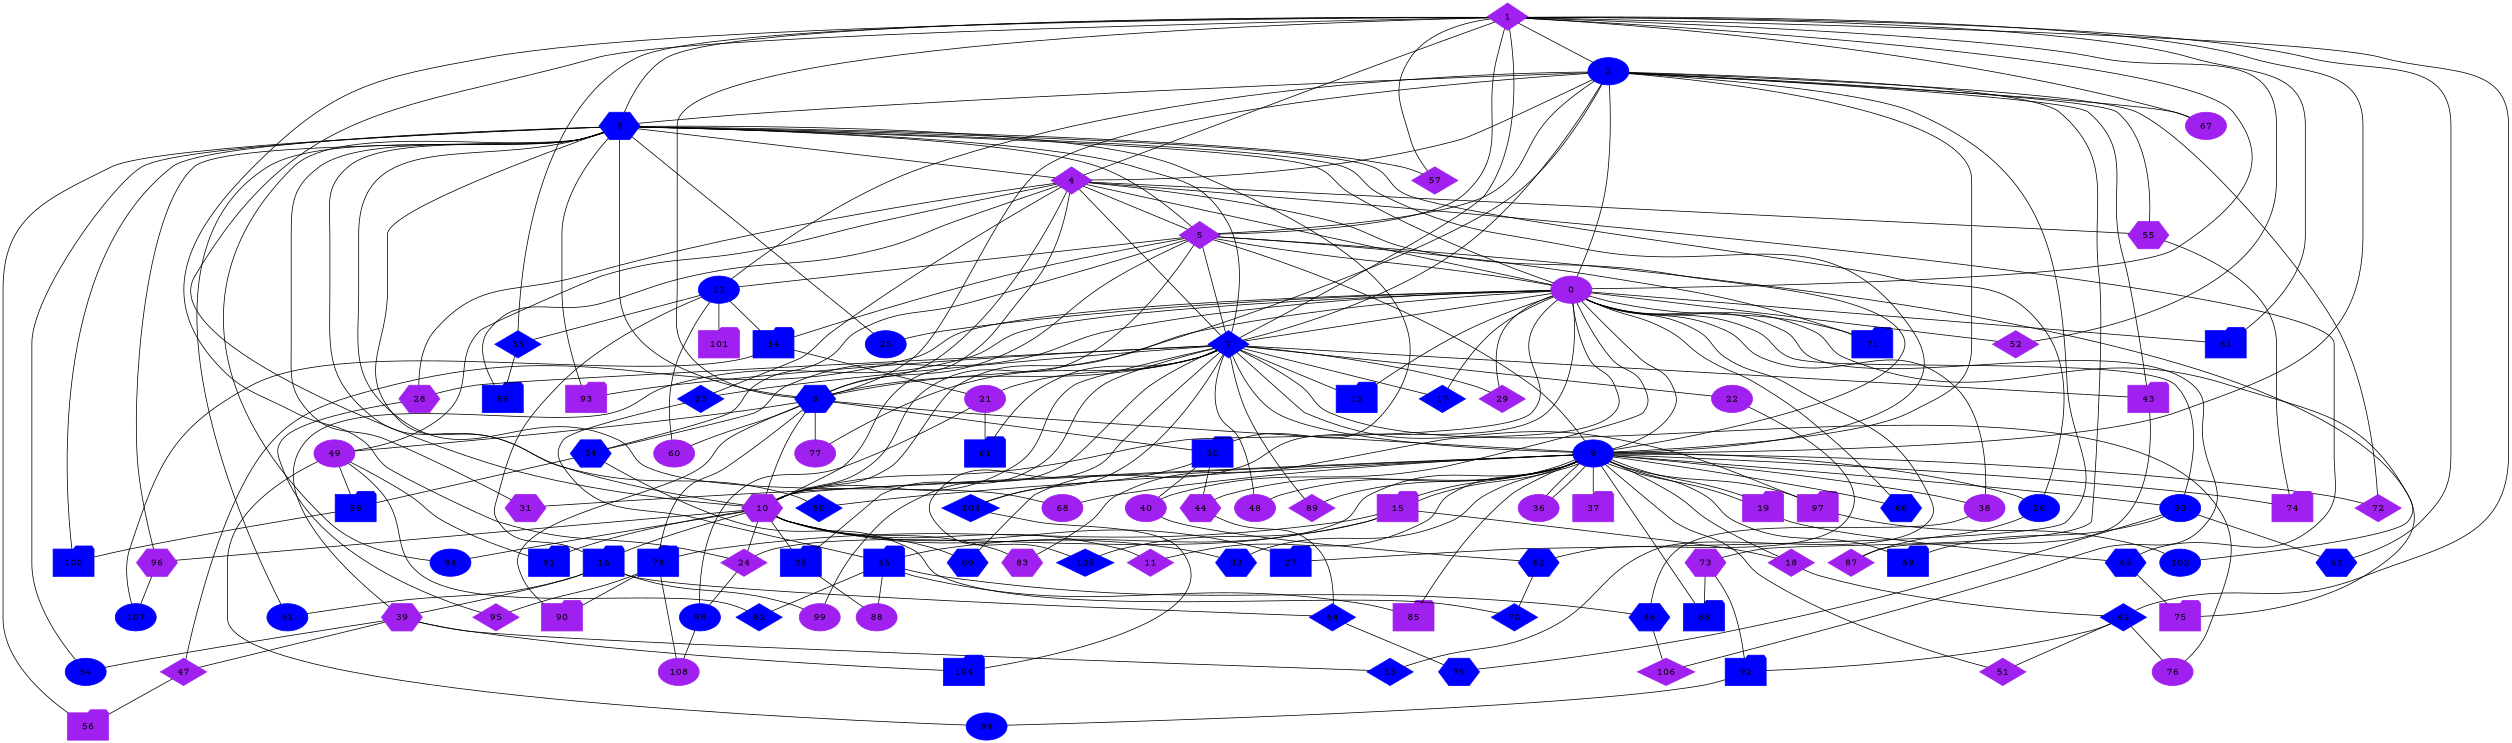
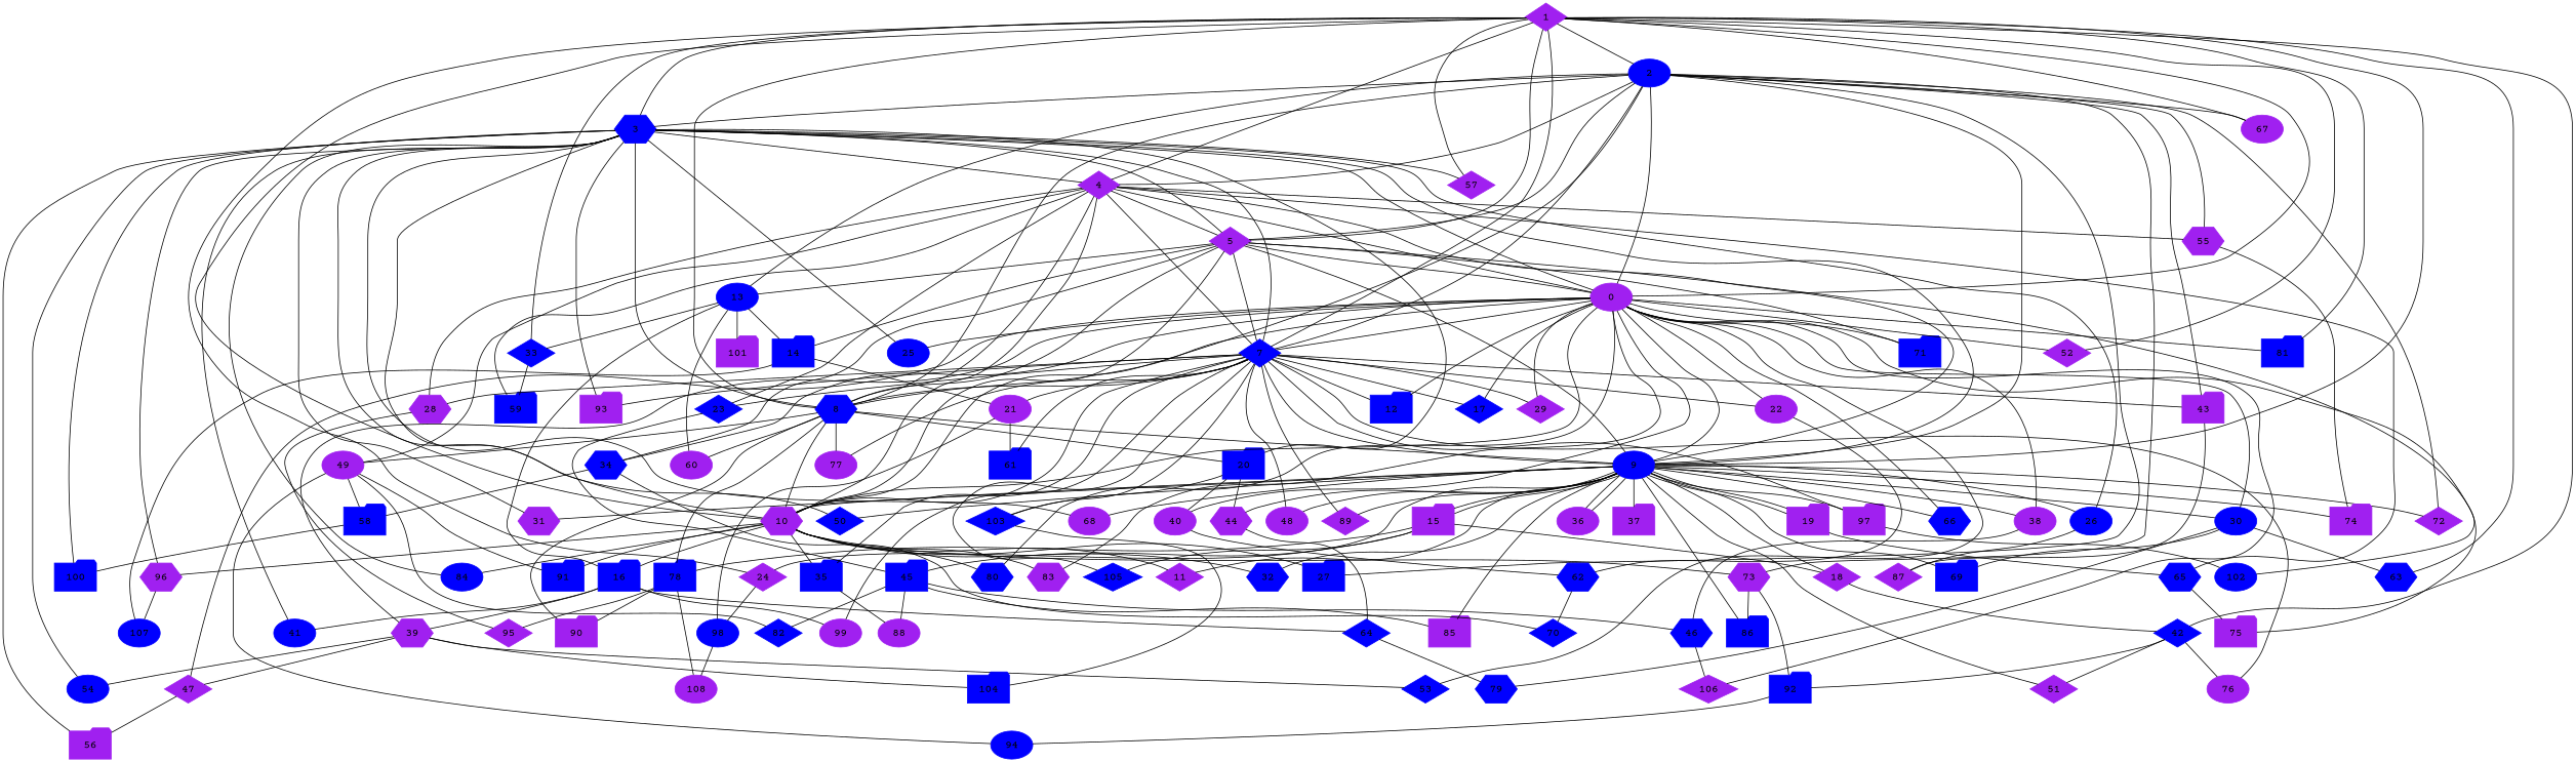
  graph {
    fontname="Courier Prime"
    node [color=blue fontname="Courier Prime" shape=folder style=filled]
    edge [fontname="Courier Prime"]
    1 [color=purple shape=diamond]
    2 [shape=ellipse]
    3 [shape=hexagon]
    4 [color=purple shape=diamond]
    5 [color=purple shape=diamond]
    n6 [color=purple label=0 shape=ellipse]
    7 [shape=diamond]
    8 [shape=hexagon]
    9 [shape=ellipse]
    10 [color=purple shape=hexagon]
    24 [color=purple shape=diamond]
    33 [shape=diamond]
    42 [shape=diamond]
    52 [color=purple shape=diamond]
    57 [color=purple shape=diamond]
    63 [shape=hexagon]
    67 [color=purple shape=ellipse]
    81
    13 [shape=ellipse]
    27
    43 [color=purple]
    55 [color=purple shape=hexagon]
    72 [color=purple shape=diamond]
    73 [color=purple shape=hexagon]
    20
    25 [shape=ellipse]
    26 [shape=ellipse]
    31 [color=purple shape=hexagon]
    41 [shape=ellipse]
    50 [shape=diamond]
    54 [shape=ellipse]
    56 [color=purple]
    68 [color=purple shape=ellipse]
    84 [shape=ellipse]
    93 [color=purple]
    96 [color=purple shape=hexagon]
    100
    23 [shape=diamond]
    28 [color=purple shape=hexagon]
    49 [color=purple shape=ellipse]
    59
    65 [shape=hexagon]
    14
    34 [shape=hexagon]
    71
    102 [shape=ellipse]
    12
    17 [shape=diamond]
    22 [color=purple shape=ellipse]
    29 [color=purple shape=diamond]
    30 [shape=ellipse]
    38 [color=purple shape=ellipse]
    39 [color=purple shape=hexagon]
    40 [color=purple shape=ellipse]
    47 [color=purple shape=diamond]
    53 [shape=diamond]
    66 [shape=hexagon]
    75 [color=purple]
    80 [shape=hexagon]
    83 [color=purple shape=hexagon]
    106 [color=purple shape=diamond]
    21 [color=purple shape=ellipse]
    35
    48 [color=purple shape=ellipse]
    61
    76 [color=purple shape=ellipse]
    77 [color=purple shape=ellipse]
    89 [color=purple shape=diamond]
    97 [color=purple]
    99 [color=purple shape=ellipse]
    103 [shape=diamond]
    105 [shape=diamond]
    60 [color=purple shape=ellipse]
    78
    90 [color=purple]
    11 [color=purple shape=diamond]
    15 [color=purple]
    18 [color=purple shape=diamond]
    19 [color=purple]
    32 [shape=hexagon]
    36 [color=purple shape=ellipse]
    37 [color=purple]
    44 [color=purple shape=hexagon]
    51 [color=purple shape=diamond]
    69
    74 [color=purple]
    85 [color=purple]
    86
    16
    91
    98 [shape=ellipse]
    92
    101 [color=purple]
    87 [color=purple shape=diamond]
    107 [shape=ellipse]
    45
    95 [color=purple shape=diamond]
    58
    82 [shape=diamond]
    94 [shape=ellipse]
    70 [shape=diamond]
    62 [shape=hexagon]
    79 [shape=hexagon]
    46 [shape=hexagon]
    104
    88 [color=purple shape=ellipse]
    108 [color=purple shape=ellipse]
    64 [shape=diamond]
    1 -- 2
    1 -- 3
    1 -- 4
    1 -- 5
    1 -- n6
    1 -- 7
    1 -- 8
    1 -- 9
    1 -- 10
    1 -- 24
    1 -- 33
    1 -- 42
    1 -- 52
    1 -- 57
    1 -- 63
    1 -- 67
    1 -- 81
    2 -- 3
    2 -- 4
    2 -- 5
    2 -- n6
    2 -- 7
    2 -- 8
    2 -- 9
    2 -- 10
    2 -- 67
    2 -- 13
    2 -- 27
    2 -- 43
    2 -- 55
    2 -- 72
    2 -- 73
    3 -- 4
    3 -- 5
    3 -- n6
    3 -- 7
    3 -- 8
    3 -- 9
    3 -- 10
    3 -- 57
    3 -- 20
    3 -- 25
    3 -- 26
    3 -- 31
    3 -- 41
    3 -- 50
    3 -- 54
    3 -- 56
    3 -- 68
    3 -- 84
    3 -- 93
    3 -- 96
    3 -- 100
    4 -- 5
    4 -- n6
    4 -- 7
    4 -- 8
    4 -- 9
    4 -- 10
    4 -- 55
    4 -- 23
    4 -- 28
    4 -- 49
    4 -- 59
    4 -- 65
    5 -- n6
    5 -- 7
    5 -- 8
    5 -- 9
    5 -- 10
    5 -- 13
    5 -- 14
    5 -- 34
    5 -- 71
    5 -- 102
    n6 -- 7
    n6 -- 8
    n6 -- 9
    n6 -- 10
    n6 -- 52
    n6 -- 81
    n6 -- 25
    n6 -- 34
    n6 -- 71
    n6 -- 12
    n6 -- 17
+   n6 -- 22
    n6 -- 29
    n6 -- 30
    n6 -- 38
    n6 -- 39
    n6 -- 40
    n6 -- 47
    n6 -- 53
    n6 -- 66
    n6 -- 75
    n6 -- 80
    n6 -- 83
    n6 -- 106
    7 -- 8
    7 -- 9
    7 -- 10
    7 -- 43
    7 -- 93
    7 -- 23
    7 -- 28
    7 -- 12
    7 -- 17
    7 -- 22
    7 -- 29
    7 -- 21
    7 -- 35
    7 -- 48
    7 -- 61
    7 -- 76
    7 -- 77
    7 -- 89
    7 -- 97
    7 -- 99
    7 -- 103
    7 -- 105
    8 -- 9
    8 -- 10
    8 -- 20
    8 -- 49
    8 -- 77
    8 -- 60
    8 -- 78
    8 -- 90
    9 -- 10
    9 -- 24
    9 -- 72
    9 -- 26
    9 -- 31
    9 -- 50
    9 -- 68
    9 -- 30
    9 -- 38
    9 -- 66
    9 -- 48
    9 -- 89
    9 -- 97
    9 -- 11
    9 -- 15
    9 -- 15
    9 -- 18
    9 -- 19
    9 -- 19
    9 -- 32
    9 -- 36
    9 -- 36
    9 -- 37
    9 -- 44
    9 -- 51
    9 -- 69
    9 -- 74
    9 -- 85
    9 -- 86
    10 -- 27
-   10 -- 24
+   10 -- 73
    10 -- 84
    10 -- 96
    10 -- 80
    10 -- 83
    10 -- 35
    10 -- 11
    10 -- 32
    10 -- 16
    10 -- 91
    24 -- 98
    33 -- 59
    42 -- 76
    42 -- 51
    42 -- 92
    13 -- 33
    13 -- 14
    13 -- 60
    13 -- 16
    13 -- 101
    43 -- 87
    55 -- 74
    73 -- 86
    73 -- 92
    20 -- 40
    20 -- 103
    20 -- 44
    26 -- 87
    96 -- 107
    23 -- 45
    28 -- 95
    49 -- 91
    49 -- 58
    49 -- 82
    49 -- 94
    65 -- 75
    14 -- 21
    14 -- 107
    34 -- 58
    34 -- 70
    22 -- 62
    30 -- 63
    30 -- 69
    30 -- 79
    38 -- 46
    39 -- 54
    39 -- 47
    39 -- 53
    39 -- 104
    40 -- 62
    47 -- 56
    21 -- 61
    21 -- 98
    35 -- 88
    97 -- 102
    103 -- 104
    78 -- 90
    78 -- 95
    78 -- 108
    15 -- 105
    15 -- 78
    15 -- 18
    15 -- 45
    18 -- 42
    19 -- 65
    44 -- 64
    16 -- 41
    16 -- 39
    16 -- 99
    16 -- 64
    98 -- 108
    92 -- 94
    45 -- 85
    45 -- 82
    45 -- 46
    45 -- 88
    58 -- 100
    62 -- 70
    46 -- 106
    64 -- 79
  }
